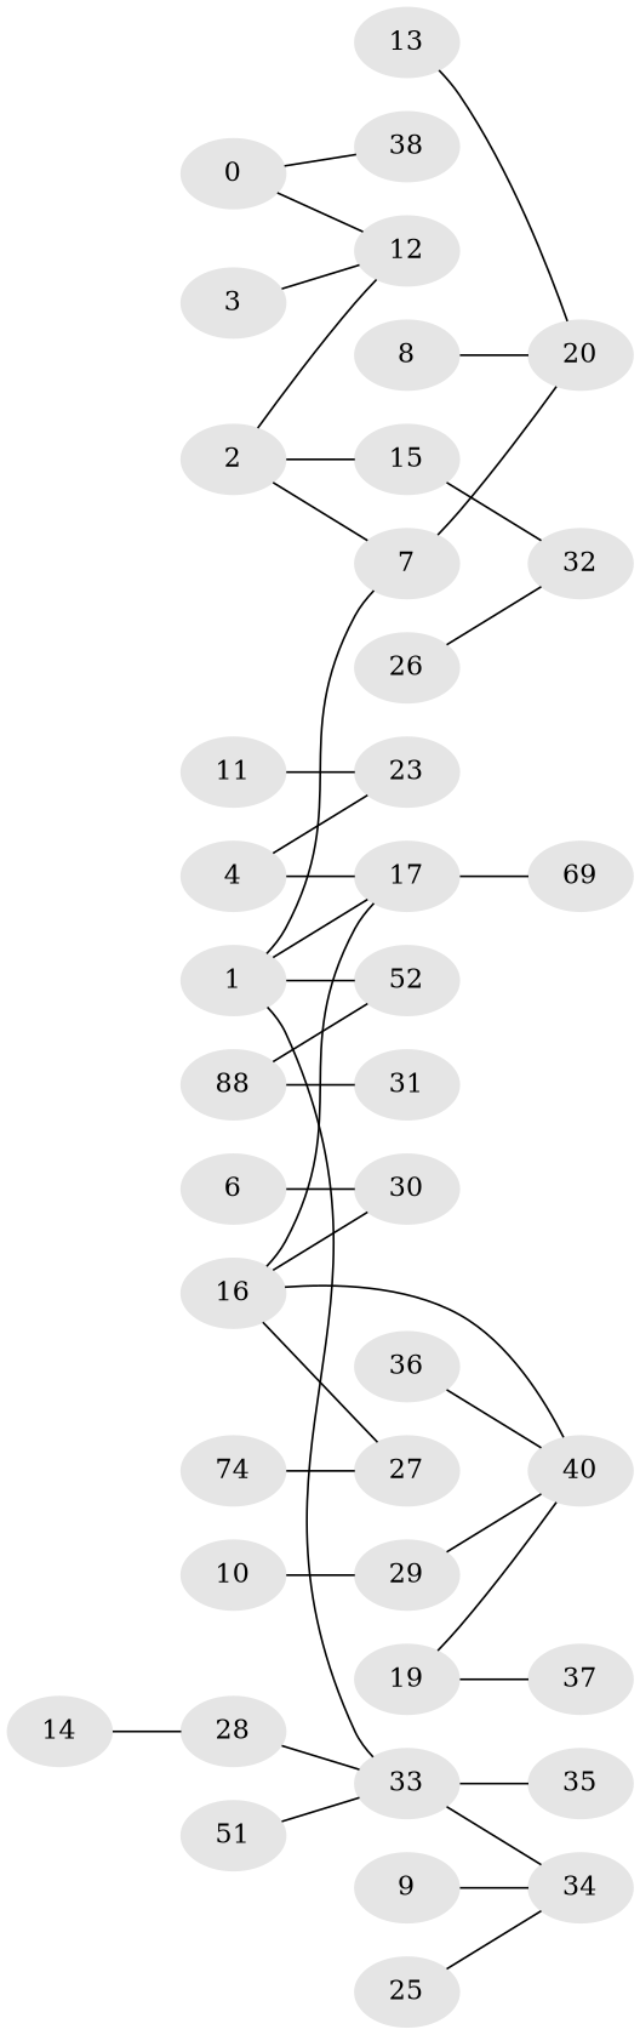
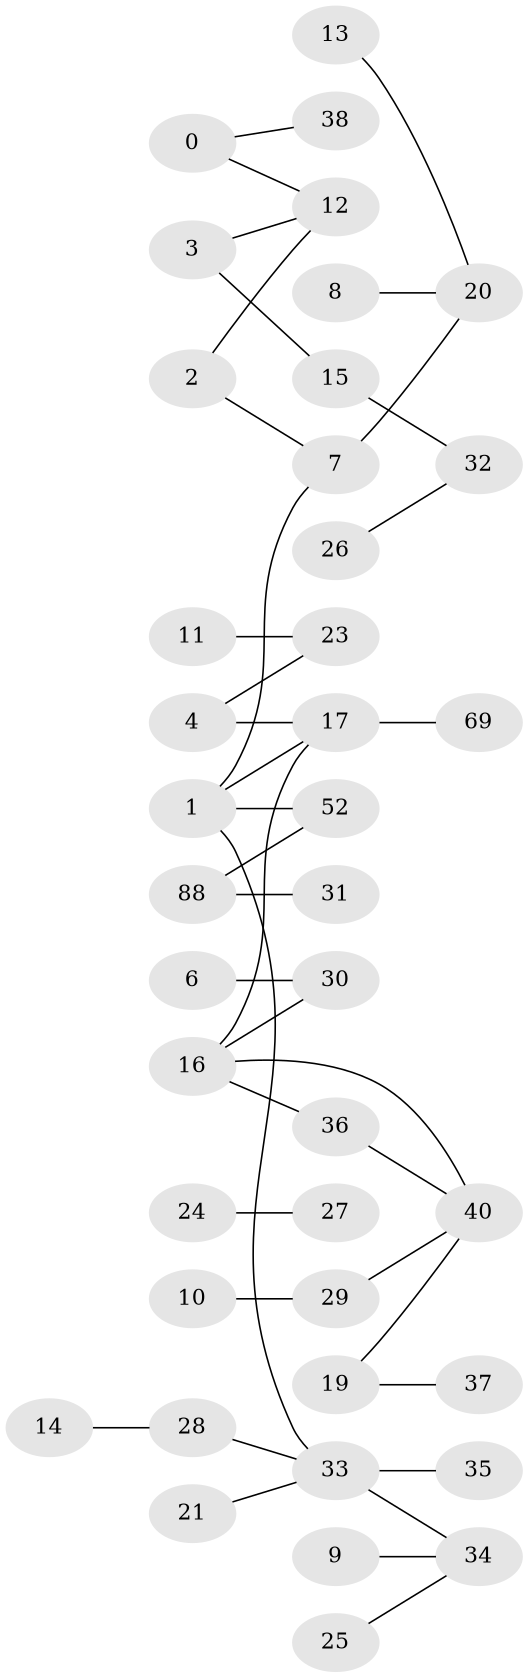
  graph {
    rankdir=LR
    node [color=gray90 style=filled]
    edge [weight=1.0]
    1
    7
    17
    n4 [label=52]
    33
    20
    n7 [label=69]
    34
    35
    2
    12
    3
    15
    32
    4
    23
    n17 [label=0]
    38
    6
    30
    8
    9
    10
    29
    40
    11
    13
    14
    28
    16
    27
    n32 [label=88]
    31
    19
    37
-   21 [label=51]
-   24 [label=74]
+   21
+   24
    25
    26
    36
    1 -- 7
    1 -- 17
    1 -- n4
    1 -- 33
    7 -- 20
    17 -- n7
    33 -- 34
    33 -- 35
    2 -- 7
    2 -- 12
    3 -- 12
-   2 -- 15
+   3 -- 15
    15 -- 32
    4 -- 17
    4 -- 23
    n17 -- 12
    n17 -- 38
    6 -- 30
    8 -- 20
    9 -- 34
    10 -- 29
    29 -- 40
    11 -- 23
    13 -- 20
    14 -- 28
    28 -- 33
    16 -- 17
    16 -- 30
    16 -- 40
-   16 -- 27
+   16 -- 36
    n32 -- n4
    n32 -- 31
    19 -- 40
    19 -- 37
    21 -- 33
    24 -- 27
    25 -- 34
    26 -- 32
    36 -- 40
  }
